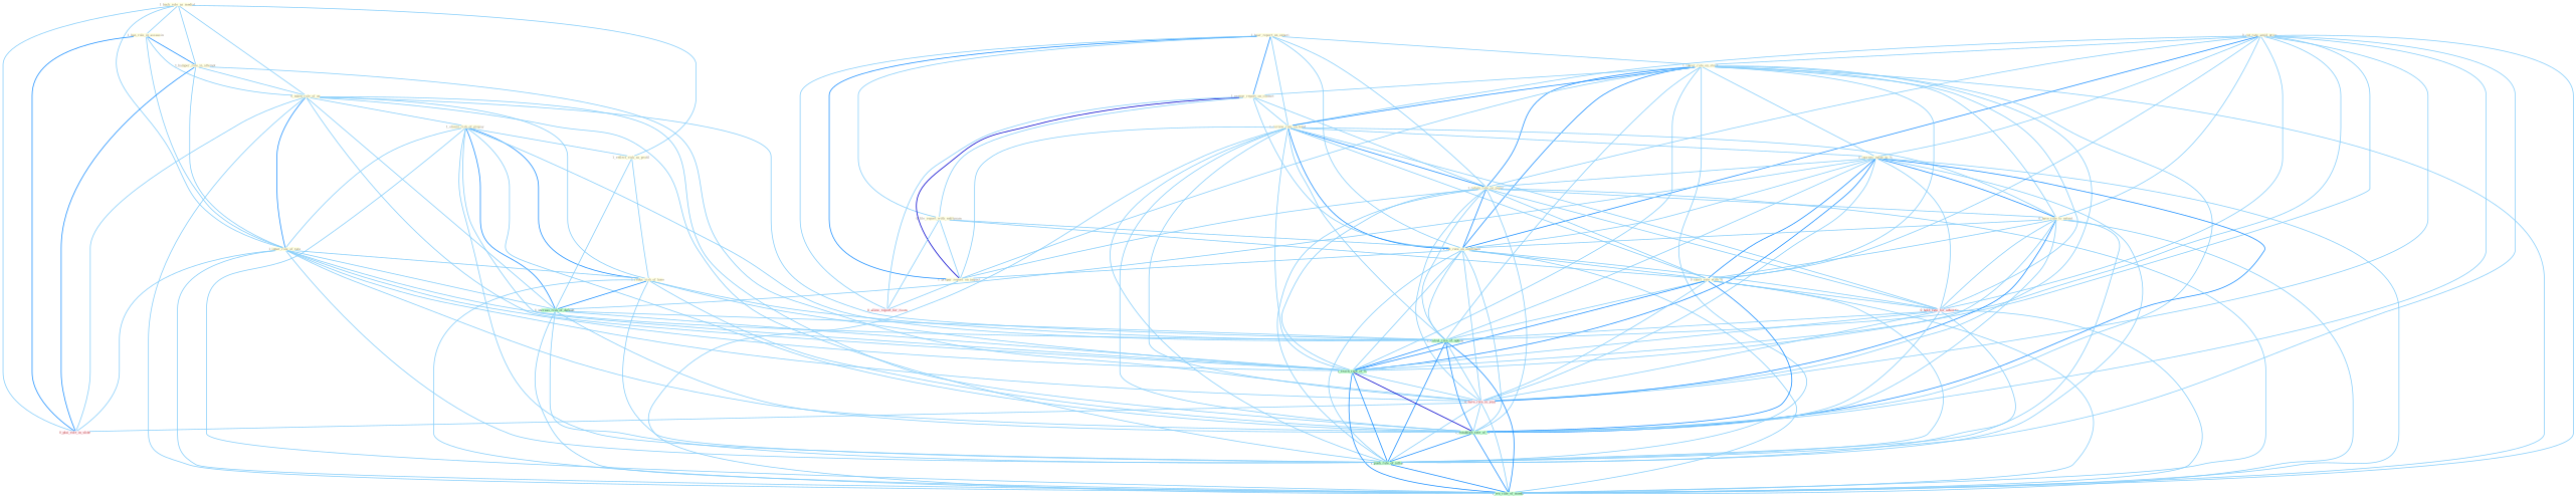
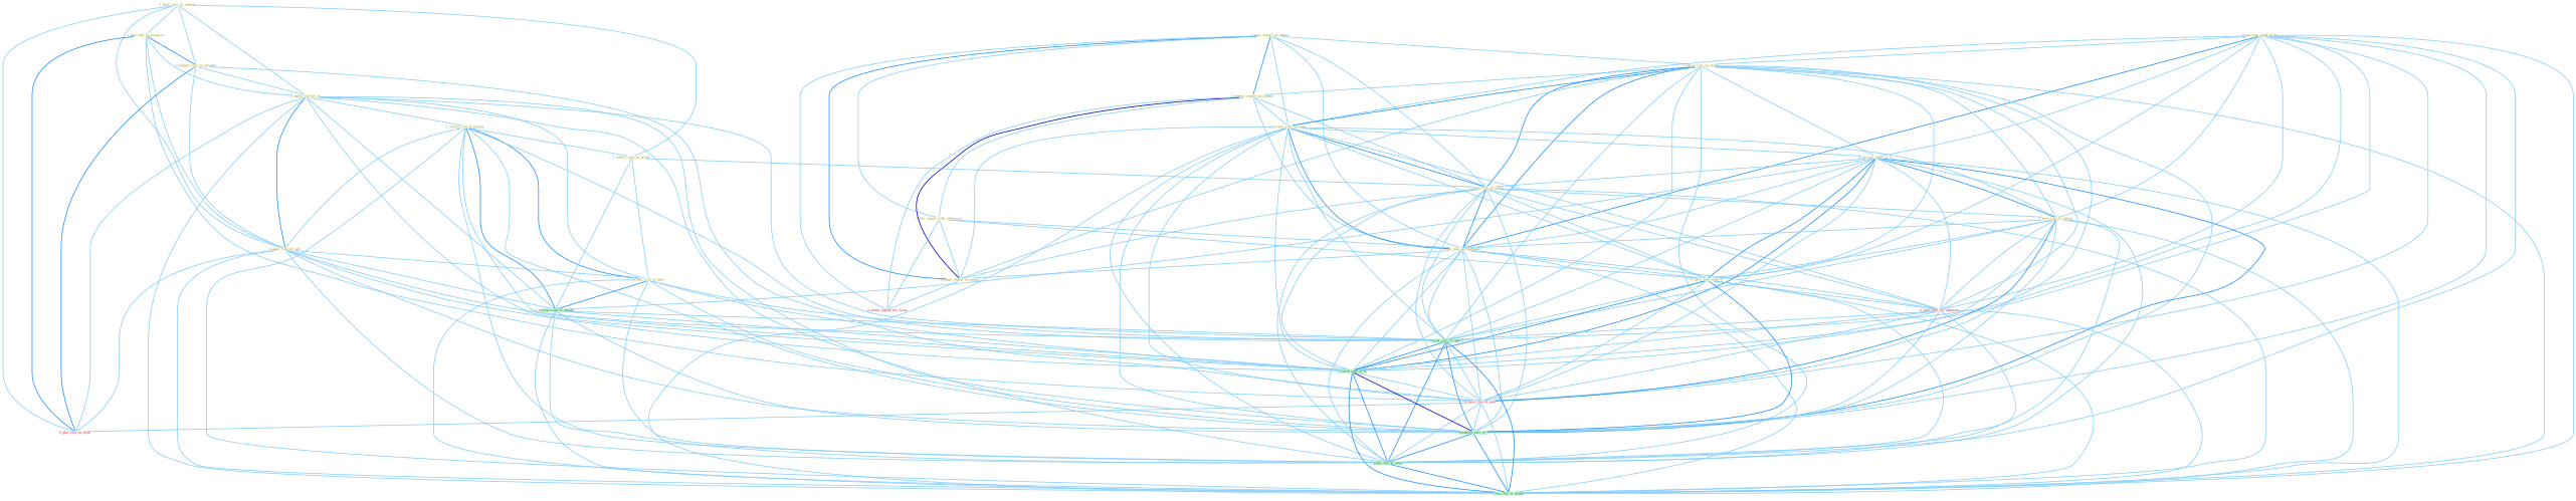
  graph {
    node [color="#ffffe0" fixedsize=true fontcolor="#8b7d6b" fontsize=4 shape=polygon style=filled]
    edge [color="#87cefa" w=1]
    "0_cut_rate_amid_grow " [height=.06 width=.5]
    "1_hear_report_on_experi " [height=.06 width=.5]
    "1_back_role_as_mediat " [height=.06 width=.5]
    "1_lower_rate_on_stock " [height=.06 width=.5]
    "1_ban_role_in_assassin " [height=.06 width=.5]
    "1_prepar_report_on_contact " [height=.06 width=.5]
    "1_review_rate_on_bond " [height=.06 width=.5]
    n8 [height=.06 label="0_increas_inflat_to_%" width=.5]
    "1_hamper_role_in_attempt " [height=.06 width=.5]
    "1_retain_rate_on_paper " [height=.06 width=.5]
    "0_taken_role_of_on " [height=.06 width=.5]
    "0_file_report_with_entitynam " [height=.06 width=.5]
    "0_have_rate_to_extent " [height=.06 width=.5]
    "1_elimin_risk_of_prepay " [height=.06 width=.5]
    "1_reflect_risk_as_profil " [height=.06 width=.5]
    "1_cut_rate_on_entitynam " [height=.06 width=.5]
    "1_prepar_report_on_impact " [height=.06 width=.5]
    "0_carri_rate_with_% " [height=.06 width=.5]
    "1_ignor_role_of_rate " [height=.06 width=.5]
    "1_reduc_risk_of_have " [height=.06 width=.5]
    n21 [color="#fff0f5" fontcolor="#b22222" height=.06 label="0_allow_report_for_room" width=.5]
    "0_hold_rate_for_advertis " [color="#fff0f5" fontcolor="#b22222" height=.06 width=.5]
    "0_have_rate_in_year " [color="#fff0f5" fontcolor="#b22222" height=.06 width=.5]
    "0_plai_role_in_slide " [color="#fff0f5" fontcolor="#b22222" height=.06 width=.5]
    "1_calcul_rate_of_option " [color="#BDFCC9" fontcolor="#2f4f4f" height=.06 width=.5]
    "1_reach_rate_of_% " [color="#BDFCC9" fontcolor="#2f4f4f" height=.06 width=.5]
    "1_establish_rate_of_% " [color="#BDFCC9" fontcolor="#2f4f4f" height=.06 width=.5]
    "1_push_rate_of_inflat " [color="#BDFCC9" fontcolor="#2f4f4f" height=.06 width=.5]
    "1_wa_rate_of_month " [color="#BDFCC9" fontcolor="#2f4f4f" height=.06 width=.5]
    "1_increas_risk_of_default " [color="#BDFCC9" fontcolor="#2f4f4f" height=.06 width=.5]
    subgraph sub_1 {
      "0_cut_rate_amid_grow "
      "1_hear_report_on_experi "
      "1_back_role_as_mediat "
      "1_lower_rate_on_stock "
      "1_ban_role_in_assassin "
      "1_prepar_report_on_contact "
      "1_review_rate_on_bond "
      n8
      "1_hamper_role_in_attempt "
      "1_retain_rate_on_paper "
      "0_taken_role_of_on "
      "0_file_report_with_entitynam "
      "0_have_rate_to_extent "
      "1_elimin_risk_of_prepay "
      "1_reflect_risk_as_profil "
      "1_cut_rate_on_entitynam "
      "1_prepar_report_on_impact "
      "0_carri_rate_with_% "
      "1_ignor_role_of_rate "
      "1_reduc_risk_of_have "
    }
    subgraph sub_2 {
      n21
      "0_hold_rate_for_advertis "
      "0_have_rate_in_year "
      "0_plai_role_in_slide "
    }
    "0_cut_rate_amid_grow " -- "1_lower_rate_on_stock "
    "0_cut_rate_amid_grow " -- "1_review_rate_on_bond "
    "0_cut_rate_amid_grow " -- n8
-   "0_cut_rate_amid_grow " -- "1_retain_rate_on_paper "
+   "1_reflect_risk_as_profil " -- "1_retain_rate_on_paper "
    "0_cut_rate_amid_grow " -- "0_have_rate_to_extent "
    "0_cut_rate_amid_grow " -- "1_cut_rate_on_entitynam " [color="#1e90ff" w=2]
    "0_cut_rate_amid_grow " -- "0_carri_rate_with_% "
    "0_cut_rate_amid_grow " -- "0_hold_rate_for_advertis "
    "0_cut_rate_amid_grow " -- "0_have_rate_in_year "
    "0_cut_rate_amid_grow " -- "1_calcul_rate_of_option "
    "0_cut_rate_amid_grow " -- "1_reach_rate_of_% "
    "0_cut_rate_amid_grow " -- "1_establish_rate_of_% "
    "0_cut_rate_amid_grow " -- "1_push_rate_of_inflat "
    "0_cut_rate_amid_grow " -- "1_wa_rate_of_month "
    "1_hear_report_on_experi " -- "1_lower_rate_on_stock "
    "1_hear_report_on_experi " -- "1_prepar_report_on_contact " [color="#1e90ff" w=2]
    "1_hear_report_on_experi " -- "1_review_rate_on_bond "
    "1_hear_report_on_experi " -- "1_retain_rate_on_paper "
    "1_hear_report_on_experi " -- "0_file_report_with_entitynam "
    "1_hear_report_on_experi " -- "1_cut_rate_on_entitynam "
    "1_hear_report_on_experi " -- "1_prepar_report_on_impact " [color="#1e90ff" w=2]
    "1_hear_report_on_experi " -- n21
    "1_back_role_as_mediat " -- "1_ban_role_in_assassin "
    "1_back_role_as_mediat " -- "1_hamper_role_in_attempt "
    "1_back_role_as_mediat " -- "0_taken_role_of_on "
    "1_back_role_as_mediat " -- "1_reflect_risk_as_profil "
    "1_back_role_as_mediat " -- "1_ignor_role_of_rate "
    "1_back_role_as_mediat " -- "0_plai_role_in_slide "
    "1_lower_rate_on_stock " -- "1_prepar_report_on_contact "
    "1_lower_rate_on_stock " -- "1_review_rate_on_bond " [color="#1e90ff" w=2]
    "1_lower_rate_on_stock " -- n8
    "1_lower_rate_on_stock " -- "1_retain_rate_on_paper " [color="#1e90ff" w=2]
    "1_lower_rate_on_stock " -- "0_have_rate_to_extent "
    "1_lower_rate_on_stock " -- "1_cut_rate_on_entitynam " [color="#1e90ff" w=2]
    "1_lower_rate_on_stock " -- "1_prepar_report_on_impact "
    "1_lower_rate_on_stock " -- "0_carri_rate_with_% "
    "1_lower_rate_on_stock " -- "0_hold_rate_for_advertis "
    "1_lower_rate_on_stock " -- "0_have_rate_in_year "
    "1_lower_rate_on_stock " -- "1_calcul_rate_of_option "
    "1_lower_rate_on_stock " -- "1_reach_rate_of_% "
    "1_lower_rate_on_stock " -- "1_establish_rate_of_% "
    "1_lower_rate_on_stock " -- "1_push_rate_of_inflat "
    "1_lower_rate_on_stock " -- "1_wa_rate_of_month "
    "1_ban_role_in_assassin " -- "1_hamper_role_in_attempt " [color="#1e90ff" w=2]
    "1_ban_role_in_assassin " -- "0_taken_role_of_on "
    "1_ban_role_in_assassin " -- "1_ignor_role_of_rate "
-   "1_ignor_role_of_rate " -- "0_have_rate_in_year "
+   "1_ban_role_in_assassin " -- "0_have_rate_in_year "
    "1_ban_role_in_assassin " -- "0_plai_role_in_slide " [color="#1e90ff" w=2]
    "1_prepar_report_on_contact " -- "1_review_rate_on_bond "
    "1_prepar_report_on_contact " -- "1_retain_rate_on_paper "
    "1_prepar_report_on_contact " -- "0_file_report_with_entitynam "
    "1_prepar_report_on_contact " -- "1_cut_rate_on_entitynam "
    "1_prepar_report_on_contact " -- "1_prepar_report_on_impact " [color="#0000cd" w=3]
    "1_prepar_report_on_contact " -- n21
    "1_review_rate_on_bond " -- n8
    "1_review_rate_on_bond " -- "1_retain_rate_on_paper " [color="#1e90ff" w=2]
    "1_review_rate_on_bond " -- "0_have_rate_to_extent "
    "1_review_rate_on_bond " -- "1_cut_rate_on_entitynam " [color="#1e90ff" w=2]
    "1_review_rate_on_bond " -- "1_prepar_report_on_impact "
    "1_review_rate_on_bond " -- "0_carri_rate_with_% "
    "1_review_rate_on_bond " -- "0_hold_rate_for_advertis "
    "1_review_rate_on_bond " -- "0_have_rate_in_year "
    "1_review_rate_on_bond " -- "1_calcul_rate_of_option "
    "1_review_rate_on_bond " -- "1_reach_rate_of_% "
    "1_review_rate_on_bond " -- "1_establish_rate_of_% "
    "1_review_rate_on_bond " -- "1_push_rate_of_inflat "
    "1_review_rate_on_bond " -- "1_wa_rate_of_month "
    n8 -- "1_retain_rate_on_paper "
    n8 -- "0_have_rate_to_extent " [color="#1e90ff" w=2]
    n8 -- "1_cut_rate_on_entitynam "
    n8 -- "0_carri_rate_with_% " [color="#1e90ff" w=2]
    n8 -- "0_hold_rate_for_advertis "
    n8 -- "0_have_rate_in_year "
    n8 -- "1_calcul_rate_of_option "
    n8 -- "1_reach_rate_of_% " [color="#1e90ff" w=2]
    n8 -- "1_establish_rate_of_% " [color="#1e90ff" w=2]
    n8 -- "1_push_rate_of_inflat "
    n8 -- "1_wa_rate_of_month "
    n8 -- "1_increas_risk_of_default "
    "1_hamper_role_in_attempt " -- "0_taken_role_of_on "
    "1_hamper_role_in_attempt " -- "1_ignor_role_of_rate "
    "1_hamper_role_in_attempt " -- "0_have_rate_in_year "
    "1_hamper_role_in_attempt " -- "0_plai_role_in_slide " [color="#1e90ff" w=2]
    "1_retain_rate_on_paper " -- "0_have_rate_to_extent "
    "1_retain_rate_on_paper " -- "1_cut_rate_on_entitynam " [color="#1e90ff" w=2]
    "1_retain_rate_on_paper " -- "1_prepar_report_on_impact "
    "1_retain_rate_on_paper " -- "0_carri_rate_with_% "
    "1_retain_rate_on_paper " -- "0_hold_rate_for_advertis "
    "1_retain_rate_on_paper " -- "0_have_rate_in_year "
    "1_retain_rate_on_paper " -- "1_calcul_rate_of_option "
    "1_retain_rate_on_paper " -- "1_reach_rate_of_% "
    "1_retain_rate_on_paper " -- "1_establish_rate_of_% "
    "1_retain_rate_on_paper " -- "1_push_rate_of_inflat "
    "1_retain_rate_on_paper " -- "1_wa_rate_of_month "
    "0_taken_role_of_on " -- "1_elimin_risk_of_prepay "
    "0_taken_role_of_on " -- "1_ignor_role_of_rate " [color="#1e90ff" w=2]
    "0_taken_role_of_on " -- "1_reduc_risk_of_have "
    "0_taken_role_of_on " -- "0_plai_role_in_slide "
    "0_taken_role_of_on " -- "1_calcul_rate_of_option "
    "0_taken_role_of_on " -- "1_reach_rate_of_% "
    "0_taken_role_of_on " -- "1_establish_rate_of_% "
    "0_taken_role_of_on " -- "1_push_rate_of_inflat "
    "0_taken_role_of_on " -- "1_wa_rate_of_month "
    "0_taken_role_of_on " -- "1_increas_risk_of_default "
    "0_file_report_with_entitynam " -- "1_cut_rate_on_entitynam "
    "0_file_report_with_entitynam " -- "1_prepar_report_on_impact "
    "0_file_report_with_entitynam " -- "0_carri_rate_with_% "
    "0_file_report_with_entitynam " -- n21
    "0_have_rate_to_extent " -- "1_cut_rate_on_entitynam "
    "0_have_rate_to_extent " -- "0_carri_rate_with_% "
    "0_have_rate_to_extent " -- "0_hold_rate_for_advertis "
    "0_have_rate_to_extent " -- "0_have_rate_in_year " [color="#1e90ff" w=2]
+   "0_have_rate_to_extent " -- "1_calcul_rate_of_option "
    "0_have_rate_to_extent " -- "1_reach_rate_of_% "
    "0_have_rate_to_extent " -- "1_establish_rate_of_% "
    "0_have_rate_to_extent " -- "1_push_rate_of_inflat "
    "0_have_rate_to_extent " -- "1_wa_rate_of_month "
    "1_elimin_risk_of_prepay " -- "1_reflect_risk_as_profil "
    "1_elimin_risk_of_prepay " -- "1_ignor_role_of_rate "
    "1_elimin_risk_of_prepay " -- "1_reduc_risk_of_have " [color="#1e90ff" w=2]
    "1_elimin_risk_of_prepay " -- "1_calcul_rate_of_option "
    "1_elimin_risk_of_prepay " -- "1_reach_rate_of_% "
    "1_elimin_risk_of_prepay " -- "1_establish_rate_of_% "
    "1_elimin_risk_of_prepay " -- "1_push_rate_of_inflat "
    "1_elimin_risk_of_prepay " -- "1_wa_rate_of_month "
    "1_elimin_risk_of_prepay " -- "1_increas_risk_of_default " [color="#1e90ff" w=2]
    "1_reflect_risk_as_profil " -- "1_reduc_risk_of_have "
    "1_reflect_risk_as_profil " -- "1_increas_risk_of_default "
    "1_cut_rate_on_entitynam " -- "1_prepar_report_on_impact "
    "1_cut_rate_on_entitynam " -- "0_carri_rate_with_% "
    "1_cut_rate_on_entitynam " -- "0_hold_rate_for_advertis "
    "1_cut_rate_on_entitynam " -- "0_have_rate_in_year "
    "1_cut_rate_on_entitynam " -- "1_calcul_rate_of_option "
    "1_cut_rate_on_entitynam " -- "1_reach_rate_of_% "
    "1_cut_rate_on_entitynam " -- "1_establish_rate_of_% "
    "1_cut_rate_on_entitynam " -- "1_push_rate_of_inflat "
    "1_cut_rate_on_entitynam " -- "1_wa_rate_of_month "
    "1_prepar_report_on_impact " -- n21
    "0_carri_rate_with_% " -- "0_hold_rate_for_advertis "
    "0_carri_rate_with_% " -- "0_have_rate_in_year "
    "0_carri_rate_with_% " -- "1_calcul_rate_of_option "
    "0_carri_rate_with_% " -- "1_reach_rate_of_% " [color="#1e90ff" w=2]
    "0_carri_rate_with_% " -- "1_establish_rate_of_% " [color="#1e90ff" w=2]
    "0_carri_rate_with_% " -- "1_push_rate_of_inflat "
    "0_carri_rate_with_% " -- "1_wa_rate_of_month "
    "1_ignor_role_of_rate " -- "1_reduc_risk_of_have "
    "1_ignor_role_of_rate " -- "0_plai_role_in_slide "
    "1_ignor_role_of_rate " -- "1_calcul_rate_of_option "
    "1_ignor_role_of_rate " -- "1_reach_rate_of_% "
    "1_ignor_role_of_rate " -- "1_establish_rate_of_% "
    "1_ignor_role_of_rate " -- "1_push_rate_of_inflat "
    "1_ignor_role_of_rate " -- "1_wa_rate_of_month "
    "1_ignor_role_of_rate " -- "1_increas_risk_of_default "
    "1_reduc_risk_of_have " -- "1_calcul_rate_of_option "
    "1_reduc_risk_of_have " -- "1_reach_rate_of_% "
    "1_reduc_risk_of_have " -- "1_establish_rate_of_% "
    "1_reduc_risk_of_have " -- "1_push_rate_of_inflat "
    "1_reduc_risk_of_have " -- "1_wa_rate_of_month "
    "1_reduc_risk_of_have " -- "1_increas_risk_of_default " [color="#1e90ff" w=2]
    "0_hold_rate_for_advertis " -- "0_have_rate_in_year "
    "0_hold_rate_for_advertis " -- "1_calcul_rate_of_option "
    "0_hold_rate_for_advertis " -- "1_reach_rate_of_% "
    "0_hold_rate_for_advertis " -- "1_establish_rate_of_% "
    "0_hold_rate_for_advertis " -- "1_push_rate_of_inflat "
    "0_hold_rate_for_advertis " -- "1_wa_rate_of_month "
    "0_have_rate_in_year " -- "0_plai_role_in_slide "
    "0_have_rate_in_year " -- "1_establish_rate_of_% "
    "0_have_rate_in_year " -- "1_push_rate_of_inflat "
    "0_have_rate_in_year " -- "1_wa_rate_of_month "
    "1_calcul_rate_of_option " -- "0_have_rate_in_year "
    "1_calcul_rate_of_option " -- "1_reach_rate_of_% " [color="#1e90ff" w=2]
    "1_calcul_rate_of_option " -- "1_establish_rate_of_% " [color="#1e90ff" w=2]
    "1_calcul_rate_of_option " -- "1_push_rate_of_inflat " [color="#1e90ff" w=2]
    "1_calcul_rate_of_option " -- "1_wa_rate_of_month " [color="#1e90ff" w=2]
    "1_reach_rate_of_% " -- "0_have_rate_in_year "
    "1_reach_rate_of_% " -- "1_establish_rate_of_% " [color="#0000cd" w=3]
    "1_reach_rate_of_% " -- "1_push_rate_of_inflat " [color="#1e90ff" w=2]
    "1_reach_rate_of_% " -- "1_wa_rate_of_month " [color="#1e90ff" w=2]
    "1_establish_rate_of_% " -- "1_push_rate_of_inflat " [color="#1e90ff" w=2]
    "1_establish_rate_of_% " -- "1_wa_rate_of_month " [color="#1e90ff" w=2]
    "1_push_rate_of_inflat " -- "1_wa_rate_of_month " [color="#1e90ff" w=2]
    "1_increas_risk_of_default " -- "1_calcul_rate_of_option "
    "1_increas_risk_of_default " -- "1_reach_rate_of_% "
    "1_increas_risk_of_default " -- "1_establish_rate_of_% "
    "1_increas_risk_of_default " -- "1_push_rate_of_inflat "
    "1_increas_risk_of_default " -- "1_wa_rate_of_month "
  }
